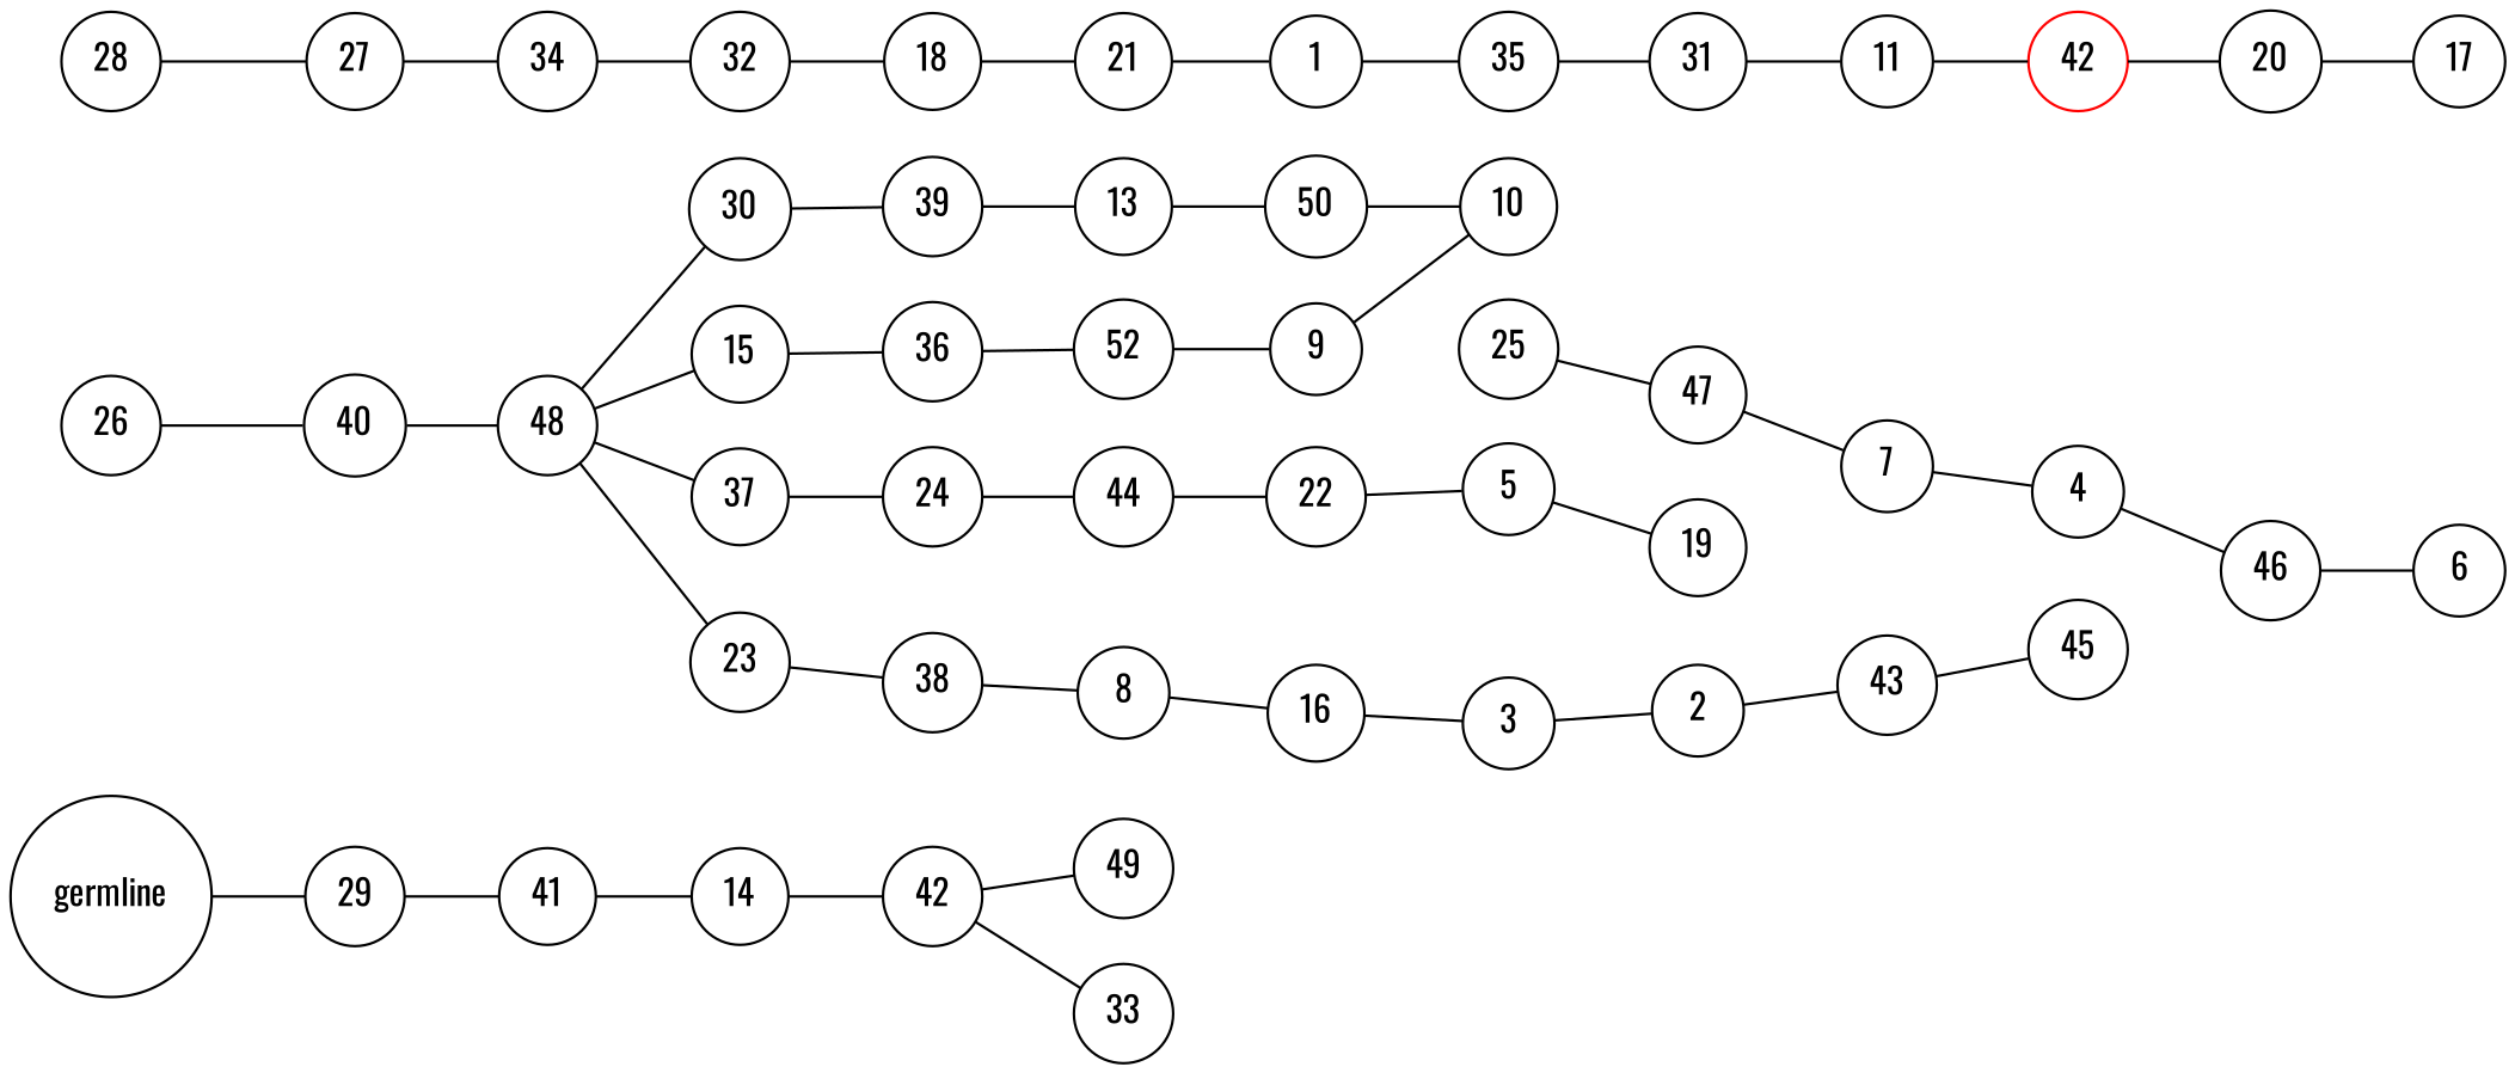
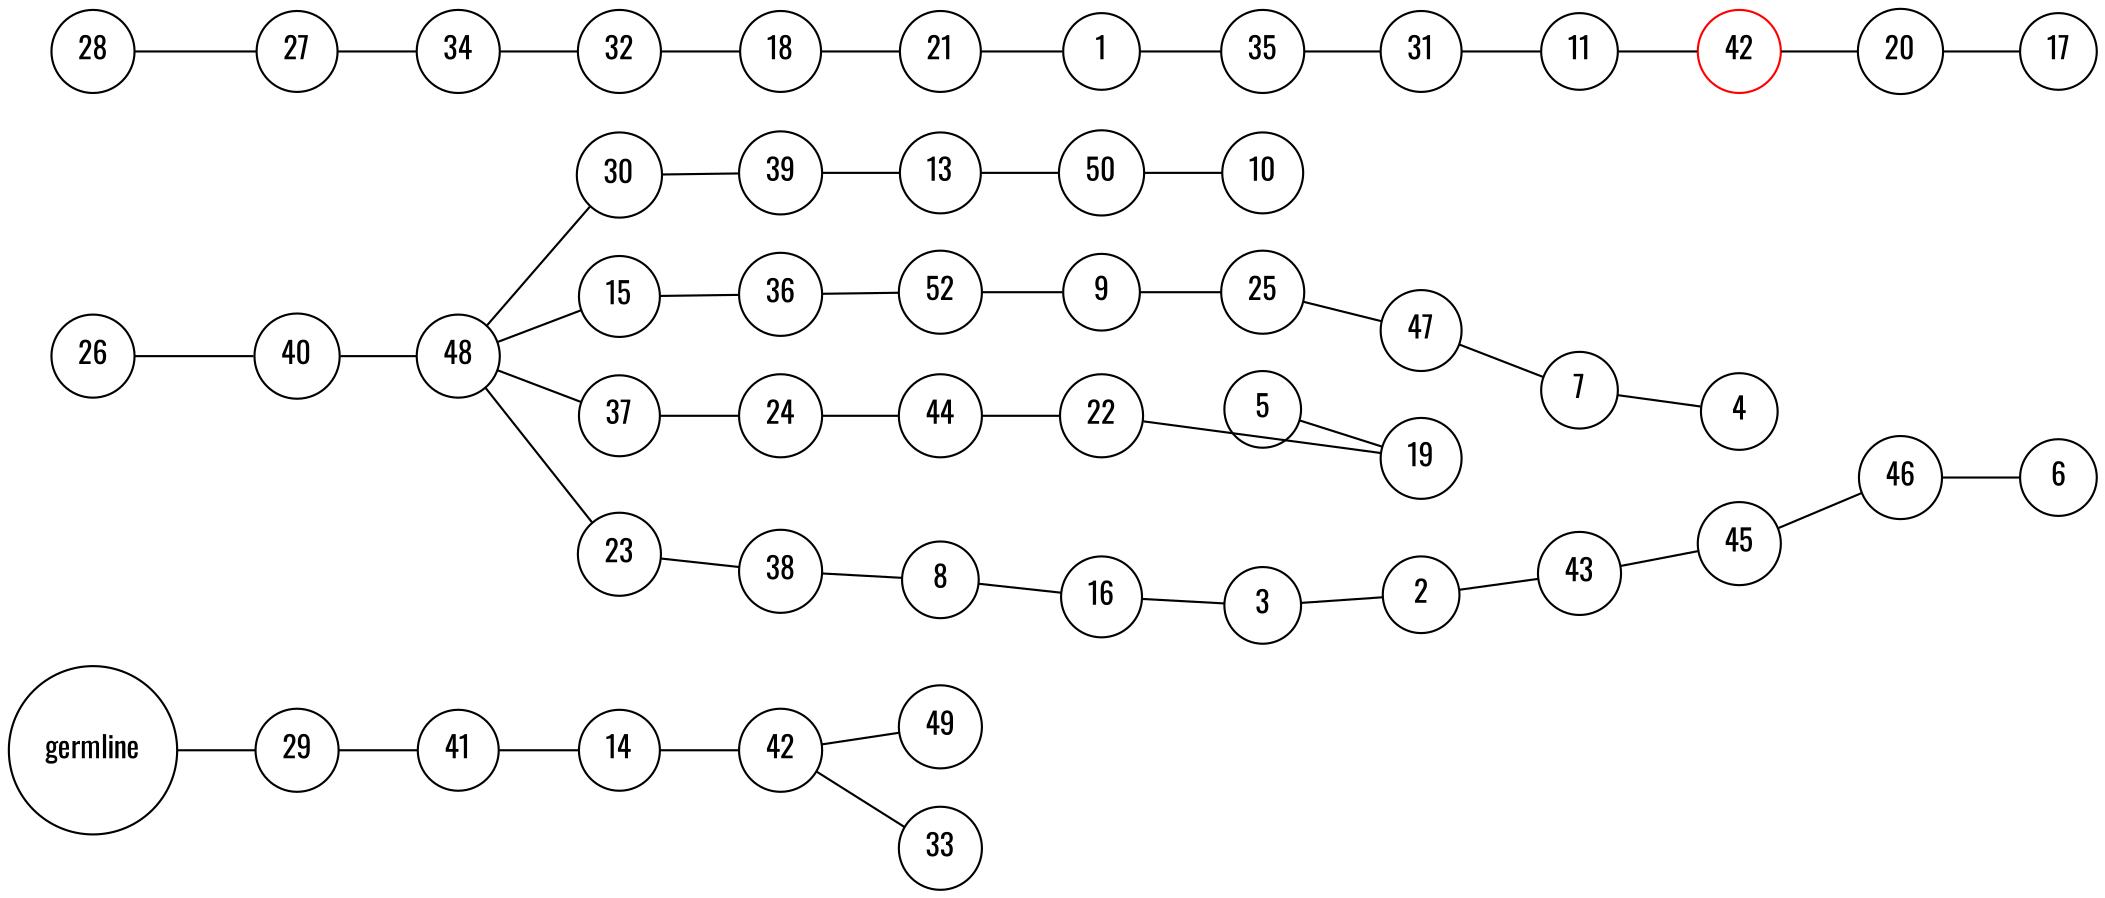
  graph {
    fontname=Oswald
    rankdir=LR
    splines=line
    node [fontname=Oswald shape=circle]
    edge [fontname=Oswald]
    n1 [label=germline]
    n2 [label=29]
    n3 [label=41]
    n4 [label=14]
    n5 [label=42]
    n6 [label=49]
    n7 [label=33]
    n8 [label=26]
    n9 [label=40]
    n10 [label=48]
    n11 [label=30]
    n12 [label=15]
    n13 [label=37]
    n14 [label=23]
    n15 [label=28]
    n16 [label=27]
    n17 [label=39]
    n18 [label=36]
    n19 [label=24]
    n20 [label=38]
    n21 [label=34]
    n22 [label=32]
    n23 [label=18]
    n24 [label=21]
    n25 [label=1]
    n26 [label=35]
    n27 [label=31]
    n28 [label=11]
    n29 [color=red label=42]
    n30 [label=20]
    n31 [label=17]
    n32 [label=13]
    n33 [label=50]
    n34 [label=10]
    n35 [label=52]
    n36 [label=9]
    n37 [label=25]
    n38 [label=47]
    n39 [label=7]
    n40 [label=4]
    n41 [label=44]
    n42 [label=22]
    n43 [label=5]
    n44 [label=19]
    n45 [label=8]
    n46 [label=16]
    n47 [label=3]
    n48 [label=2]
    n49 [label=43]
    n50 [label=45]
    n51 [label=46]
    n52 [label=6]
    n1 -- n2
    n2 -- n3
    n3 -- n4
    n4 -- n5
    n5 -- n6
    n5 -- n7
    n8 -- n9
    n9 -- n10
    n10 -- n11
    n10 -- n12
    n10 -- n13
    n10 -- n14
    n11 -- n17
    n12 -- n18
    n13 -- n19
    n14 -- n20
    n15 -- n16
    n16 -- n21
    n17 -- n32
    n18 -- n35
    n19 -- n41
    n20 -- n45
    n21 -- n22
    n22 -- n23
    n23 -- n24
    n24 -- n25
    n25 -- n26
    n26 -- n27
    n27 -- n28
    n28 -- n29
    n29 -- n30
    n30 -- n31
    n32 -- n33
    n33 -- n34
    n35 -- n36
-   n36 -- n34
+   n36 -- n37
    n37 -- n38
    n38 -- n39
    n39 -- n40
    n41 -- n42
-   n42 -- n43
+   n42 -- n44
    n43 -- n44
    n45 -- n46
    n46 -- n47
    n47 -- n48
    n48 -- n49
    n49 -- n50
-   n40 -- n51
+   n50 -- n51
    n51 -- n52
  }
